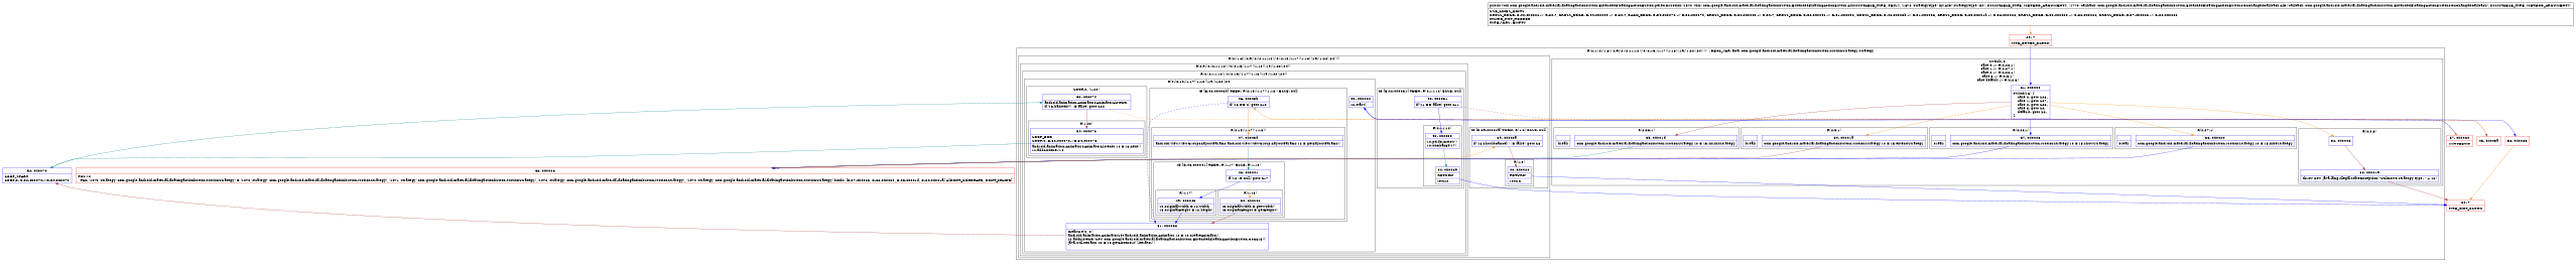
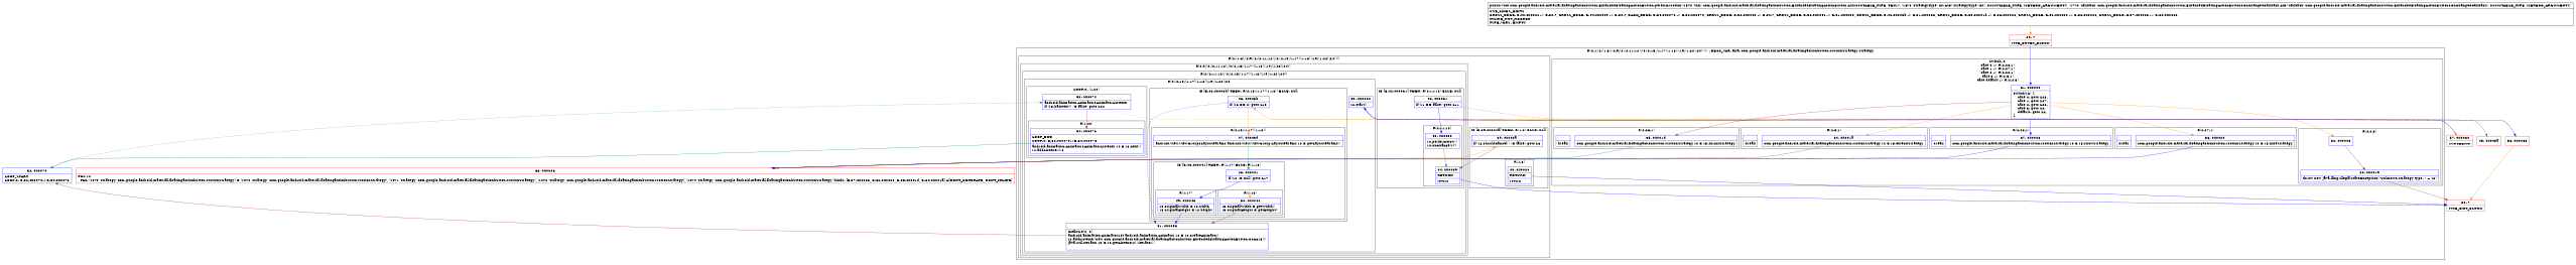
  digraph {
    node [color=blue shape=record]
    edge [color=blue]
    n1 [label="{37\:\ 0x0023|com.google.android.material.floatingactionbutton.MotionStrategy r0 = r5.showStrategy\l}"]
    n2 [label="{|break\l}"]
    n3 [label="{36\:\ 0x0020|com.google.android.material.floatingactionbutton.MotionStrategy r0 = r5.hideStrategy\l}"]
    n4 [label="{|break\l}"]
    n5 [label="{35\:\ 0x001d|com.google.android.material.floatingactionbutton.MotionStrategy r0 = r5.shrinkStrategy\l}"]
    n6 [label="{|break\l}"]
    n7 [label="{34\:\ 0x001a|com.google.android.material.floatingactionbutton.MotionStrategy r0 = r5.extendStrategy\l}"]
    n8 [label="{|break\l}"]
    n9 [label="{32\:\ 0x0003}"]
    n10 [label="{33\:\ 0x0019|throw new java.lang.IllegalStateException(\"Unknown strategy type: \" + r6)\l}"]
    n11 [label="{31\:\ 0x0000|switch(r6) \{\l    case 0: goto L28;\l    case 1: goto L27;\l    case 2: goto L26;\l    case 3: goto L2;\l    default: goto L2;\l\}\l}"]
    n12 [label="{40\:\ 0x002c|RETURN\l|return\l}"]
    n13 [label="{39\:\ 0x002a|if (r8.shouldCancel() != false) goto L8\l}"]
    n14 [label="{43\:\ 0x0033|r0.performNow()\lr0.onChange(r7)\l}"]
    n15 [label="{44\:\ 0x0039|RETURN\l|return\l}"]
    n16 [label="{42\:\ 0x0031|if (r1 == false) goto L11\l}"]
    n17 [label="{49\:\ 0x0043|r5.originalWidth = r2.width\lr5.originalHeight = r2.height\l}"]
    n18 [label="{50\:\ 0x004c|r5.originalWidth = getWidth()\lr5.originalHeight = getHeight()\l}"]
    n19 [label="{48\:\ 0x0041|if (r2 != null) goto L17\l}"]
    n20 [label="{47\:\ 0x003d|android.view.ViewGroup$LayoutParams android.view.ViewGroup.LayoutParams r2 = getLayoutParams()\l}"]
    n21 [label="{46\:\ 0x003b|if (r6 == 2) goto L15\l}"]
    n22 [label="{54\:\ 0x0076|LOOP_END\lLOOP:0: B:52:0x0070\-\>B:54:0x0076\l|android.animation.Animator$AnimatorListener r4 = r3.next()\lr2.addListener(r4)\l}"]
    n23 [label="{53\:\ 0x0074|android.animation.Animator$AnimatorListener \lif (r3.hasNext() != false) goto L22\l}"]
    n24 [label="{51\:\ 0x0058|measure(0, 0)\landroid.animation.AnimatorSet android.animation.Animator r2 = r0.createAnimator()\lr2.addListener(new com.google.android.material.floatingactionbutton.ExtendedFloatingActionButton.C06815())\ljava.util.Iterator r3 = r0.getListeners().iterator()\l\l}"]
    n25 [label="{55\:\ 0x0080|r2.start()\l}"]
    n26 [color=red label="{38\:\ 0x0026|PHI: r0 \l  PHI: (r0v3 'strategy' com.google.android.material.floatingactionbutton.MotionStrategy) = (r0v0 'strategy' com.google.android.material.floatingactionbutton.MotionStrategy), (r0v1 'strategy' com.google.android.material.floatingactionbutton.MotionStrategy), (r0v2 'strategy' com.google.android.material.floatingactionbutton.MotionStrategy), (r0v4 'strategy' com.google.android.material.floatingactionbutton.MotionStrategy) binds: [B:37:0x0023, B:36:0x0020, B:35:0x001d, B:34:0x001a] A[DONT_GENERATE, DONT_INLINE]\l}"]
    n27 [color=red label="{30\:\ ?|MTH_EXIT_BLOCK\l}"]
    n28 [color=red label="{45\:\ 0x003a}"]
    n29 [label="{52\:\ 0x0070|LOOP_START\lLOOP:0: B:52:0x0070\-\>B:54:0x0076\l}"]
    n30 [color=red label="{57\:\ 0x0080|SYNTHETIC\l}"]
    n31 [color=red label="{56\:\ 0x0083}"]
    n32 [color=red label="{29\:\ ?|MTH_ENTER_BLOCK\l}"]
    n33 [label="{public void com.google.android.material.floatingactionbutton.ExtendedFloatingActionButton.performMotion((r5v0 'this' com.google.android.material.floatingactionbutton.ExtendedFloatingActionButton A[IMMUTABLE_TYPE, THIS]), (r6v0 'strategyType' int A[D('strategyType' int), IMMUTABLE_TYPE, METHOD_ARGUMENT]), (r7v0 'callback' com.google.android.material.floatingactionbutton.ExtendedFloatingActionButton$OnChangedCallback A[D('callback' com.google.android.material.floatingactionbutton.ExtendedFloatingActionButton$OnChangedCallback), IMMUTABLE_TYPE, METHOD_ARGUMENT]))  | USE_LINES_HINTS\lCROSS_EDGE: B:40:0x002c \-\> B:30:?, CROSS_EDGE: B:44:0x0039 \-\> B:30:?, BACK_EDGE: B:54:0x0076 \-\> B:52:0x0070, CROSS_EDGE: B:56:0x0083 \-\> B:30:?, CROSS_EDGE: B:50:0x004c \-\> B:51:0x0058, CROSS_EDGE: B:46:0x003b \-\> B:51:0x0058, CROSS_EDGE: B:35:0x001d \-\> B:38:0x0026, CROSS_EDGE: B:36:0x0020 \-\> B:38:0x0026, CROSS_EDGE: B:37:0x0023 \-\> B:38:0x0026\lINLINE_NOT_NEEDED\lTYPE_VARS: EMPTY\l}" color=""]
    subgraph cluster_1 {
      label="R(2:1|(2:(1:8)|(2:9|(2:(2:11|12)|(4:(2:15|(1:17)(1:18))|19|(1:22)|24))))) | DECL_VAR: final com.google.android.material.floatingactionbutton.MotionStrategy strategy\l"
      subgraph cluster_2 {
        label="Switch: 5\n case 0 -> R(2:28|1)\n case 1 -> R(2:27|1)\n case 2 -> R(2:26|1)\n case 3 -> R(2:5|1)\n case default -> R(2:2|3)"
        n11
        subgraph cluster_3 {
          label="R(2:28|1)"
          n1
          n2
        }
        subgraph cluster_4 {
          label="R(2:27|1)"
          n3
          n4
        }
        subgraph cluster_5 {
          label="R(2:26|1)"
          n5
          n6
        }
        subgraph cluster_6 {
          label="R(2:5|1)"
          n7
          n8
        }
        subgraph cluster_7 {
          label="R(2:2|3)"
          n9
          n10
        }
      }
      subgraph cluster_8 {
        label="R(2:(1:8)|(2:9|(2:(2:11|12)|(4:(2:15|(1:17)(1:18))|19|(1:22)|24))))"
        subgraph cluster_9 {
          label="IF [B:39:0x002a] THEN: R(1:8) ELSE: null"
          n13
          subgraph cluster_10 {
            label="R(1:8)"
            n12
          }
        }
        subgraph cluster_11 {
          label="R(2:9|(2:(2:11|12)|(4:(2:15|(1:17)(1:18))|19|(1:22)|24)))"
          subgraph cluster_12 {
            label="R(2:(2:11|12)|(4:(2:15|(1:17)(1:18))|19|(1:22)|24))"
            subgraph cluster_13 {
              label="IF [B:42:0x0031] THEN: R(2:11|12) ELSE: null"
              n16
              subgraph cluster_14 {
                label="R(2:11|12)"
                n14
                n15
              }
            }
            subgraph cluster_15 {
              label="R(4:(2:15|(1:17)(1:18))|19|(1:22)|24)"
              n24
              n25
              subgraph cluster_16 {
                label="IF [B:46:0x003b] THEN: R(2:15|(1:17)(1:18)) ELSE: null"
                n21
                subgraph cluster_17 {
                  label="R(2:15|(1:17)(1:18))"
                  n20
                  subgraph cluster_18 {
                    label="IF [B:48:0x0041] THEN: R(1:17) ELSE: R(1:18)"
                    n19
                    subgraph cluster_19 {
                      label="R(1:17)"
                      n17
                    }
                    subgraph cluster_20 {
                      label="R(1:18)"
                      n18
                    }
                  }
                }
              }
              subgraph cluster_21 {
                label="LOOP:0: (1:22)"
                n23
                subgraph cluster_22 {
                  label="R(1:22)"
                  n22
                }
              }
            }
          }
        }
      }
    }
    n1 -> n26
    n3 -> n26
    n5 -> n26 [color=teal]
    n7 -> n26 [color=brown]
    n9 -> n10 [color=brown]
    n10 -> n27 [color=brown]
    n11 -> n1
    n11 -> n3 [color=darkorange]
    n11 -> n5 [color=brown]
    n11 -> n7 [color=darkorange]
    n11 -> n9 [color=darkorange]
    n12 -> n27
-   n13 -> n12 [color=brown]
+   n13 -> n15 [color=brown]
    n14 -> n15 [color=teal]
    n15 -> n27
    n16 -> n14
    n16 -> n28 [color=brown style=dashed]
    n17 -> n24
    n18 -> n24 [color=brown]
    n19 -> n17
    n19 -> n18 [color=darkorange style=dashed]
    n20 -> n19 [color=teal]
    n21 -> n20 [color=darkorange]
    n21 -> n24 [style=dashed]
    n22 -> n29 [color=teal]
    n23 -> n22 [color=brown]
    n23 -> n30 [color=darkorange style=dashed]
    n24 -> n29 [color=brown]
    n25 -> n31
    n26 -> n13 [color=darkorange]
    n28 -> n21 [color=darkorange]
-   n29 -> n23 [color=teal]
+   n29 -> n23 [color=teal style=dashed]
    n30 -> n25
    n31 -> n27 [color=darkorange]
    n32 -> n11
    n33 -> n32 [color=darkorange]
  }
